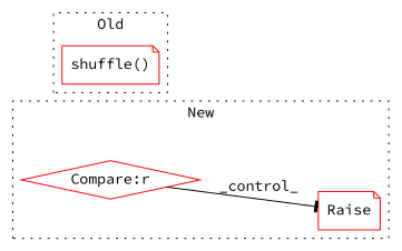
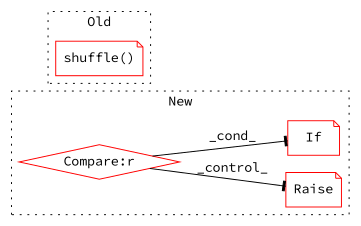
  digraph {
    fontname="Source Code Pro"
    rankdir=LR
    node [color=red fontname="Source Code Pro" s=3506 shape=note]
    edge [arrowhead=tee fontname="Source Code Pro"]
    n1 [a=91 l=6 label=Raise s=3589]
+   n2 [a=96 l=0 label=If]
    n3 [a=40 l=16 label="Compare:r" shape=diamond]
    n4 [a=75 l="15,1" label="shuffle()" s="2731,2755"]
    subgraph cluster_1 {
      label=New
      style=dotted
      n1
+     n2
      n3
    }
    subgraph cluster_2 {
      label=Old
      style=dotted
      n4
    }
    n3 -> n1 [label=_control_]
+   n3 -> n2 [label=_cond_]
  }
